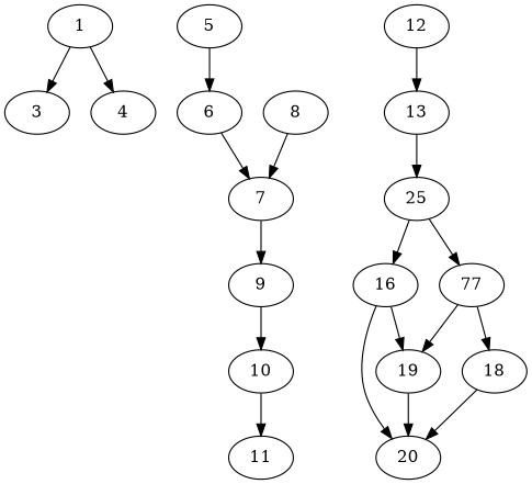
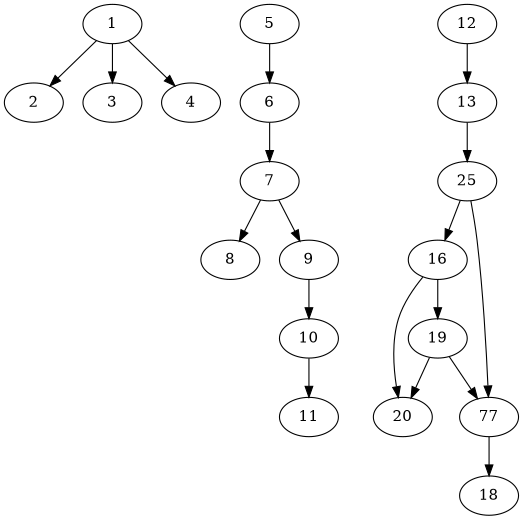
  digraph {
    node [alpha=0.14]
    1 [expect_size=21106688]
+   2 [alpha=0.06 expect_size=36183040]
    3 [alpha=0.08 expect_size=47024128]
    4 [alpha=0.19 expect_size=28977152]
    5 [alpha=0.09 expect_size=7556096]
    6 [alpha=0.00 expect_size=40525824]
    7 [alpha=0.18 expect_size=16779264]
    8 [expect_size=37577728]
    9 [alpha=0.07 expect_size=50257920]
    10 [alpha=0.17 expect_size=22689792]
    11 [alpha=0.05 expect_size=51141632]
    12 [alpha=0.11 expect_size=37467136]
    13 [alpha=0.13 expect_size=52424704]
    n14 [alpha=0.08 expect_size=20226048 label=25]
    16 [alpha=0.10 expect_size=40359936]
    n16 [alpha=0.10 expect_size=40475648 label=77]
    19 [alpha=0.05 expect_size=20794368]
    20 [alpha=0.09 expect_size=37403648]
    18 [alpha=0.18 expect_size=36019200]
+   1 -> 2
    1 -> 3
    1 -> 4
    5 -> 6
    6 -> 7
-   8 -> 7
+   7 -> 8
    7 -> 9
    9 -> 10
    10 -> 11
    12 -> 13
    13 -> n14
    n14 -> 16
    n14 -> n16
    16 -> 19
    16 -> 20
-   n16 -> 19
+   19 -> n16
    n16 -> 18
    19 -> 20
-   18 -> 20
  }
